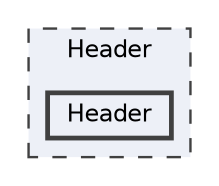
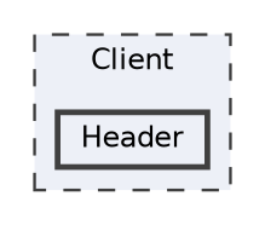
  digraph {
    compound=true
    n1 [color=grey25 fillcolor="#edf0f7" fontname=Helvetica fontsize=10 height=0.2 label=Header shape=box style="filled,bold" width=0.4]
    subgraph cluster_1 {
      bgcolor="#edf0f7"
      fontname=Helvetica
      fontsize=10
-     label=Header
+     label=Client
      pencolor=grey25
      style="filled,dashed"
      n1
    }
  }
